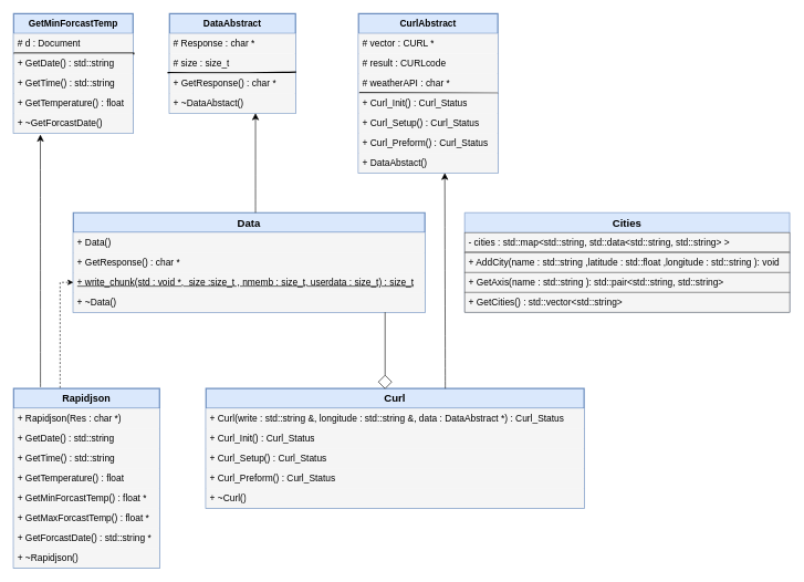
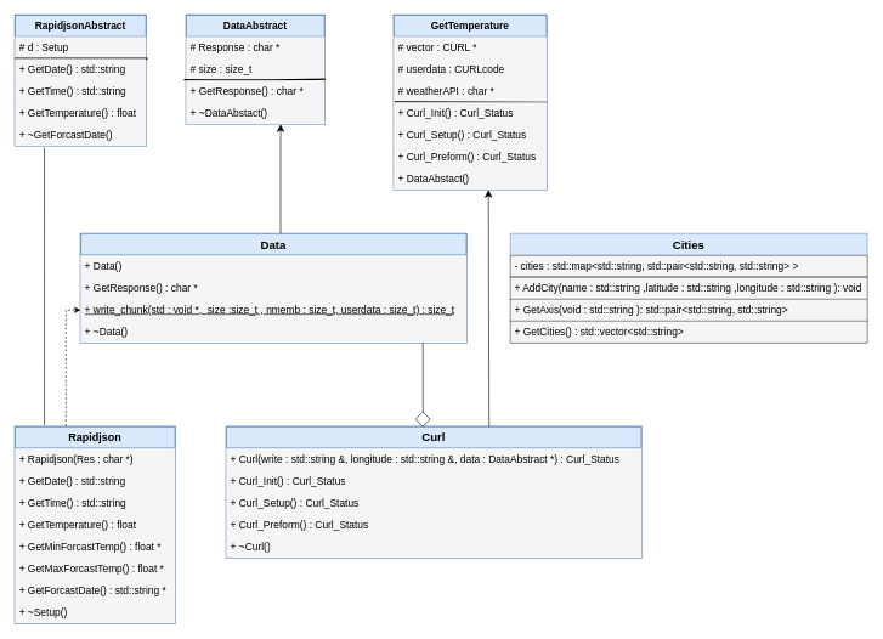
  <mxCell id="0" />
  <mxCell id="1" parent="0" />
  <mxCell id="2" value="&lt;b&gt;&lt;font style=&quot;font-size: 15px;&quot;&gt;Rapidjson&lt;/font&gt;&lt;/b&gt;" style="swimlane;fontStyle=0;childLayout=stackLayout;horizontal=1;startSize=30;horizontalStack=0;resizeParent=1;resizeParentMax=0;resizeLast=0;collapsible=1;marginBottom=0;whiteSpace=wrap;html=1;fillColor=#dae8fc;strokeColor=#6c8ebf;strokeWidth=2;" parent="1" vertex="1"><mxGeometry y="585" width="220" height="270" as="geometry" x="20" /></mxCell>
  <mxCell id="3" value="+&amp;nbsp;Rapidjson(Res : char *)" style="text;strokeColor=none;fillColor=#f5f5f5;align=left;verticalAlign=middle;spacingLeft=4;spacingRight=4;overflow=hidden;points=[[0,0.5],[1,0.5]];portConstraint=eastwest;rotatable=0;whiteSpace=wrap;html=1;fontColor=#000000;fontSize=14;strokeWidth=2;" parent="2" vertex="1"><mxGeometry y="30" width="220" height="30" as="geometry" /></mxCell>
  <mxCell id="4" value="+ GetDate() : std::string" style="text;strokeColor=none;fillColor=#f5f5f5;align=left;verticalAlign=middle;spacingLeft=4;spacingRight=4;overflow=hidden;points=[[0,0.5],[1,0.5]];portConstraint=eastwest;rotatable=0;whiteSpace=wrap;html=1;fontColor=#000000;fontSize=14;strokeWidth=2;" parent="2" vertex="1"><mxGeometry y="60" width="220" height="30" as="geometry" /></mxCell>
  <mxCell id="5" value="+&amp;nbsp;GetTime() : std::string" style="text;strokeColor=none;fillColor=#f5f5f5;align=left;verticalAlign=middle;spacingLeft=4;spacingRight=4;overflow=hidden;points=[[0,0.5],[1,0.5]];portConstraint=eastwest;rotatable=0;whiteSpace=wrap;html=1;fontColor=#000000;fontSize=14;strokeWidth=2;" parent="2" vertex="1"><mxGeometry y="90" width="220" height="30" as="geometry" /></mxCell>
  <mxCell id="6" value="+&amp;nbsp;GetTemperature() : float" style="text;strokeColor=none;fillColor=#f5f5f5;align=left;verticalAlign=middle;spacingLeft=4;spacingRight=4;overflow=hidden;points=[[0,0.5],[1,0.5]];portConstraint=eastwest;rotatable=0;whiteSpace=wrap;html=1;fontColor=#000000;fontSize=14;strokeWidth=2;" parent="2" vertex="1"><mxGeometry y="120" width="220" height="30" as="geometry" /></mxCell>
  <mxCell id="7" value="+&amp;nbsp;GetMinForcastTemp() : float *" style="text;strokeColor=none;fillColor=#f5f5f5;align=left;verticalAlign=middle;spacingLeft=4;spacingRight=4;overflow=hidden;points=[[0,0.5],[1,0.5]];portConstraint=eastwest;rotatable=0;whiteSpace=wrap;html=1;fontColor=#000000;fontSize=14;strokeWidth=2;" parent="2" vertex="1"><mxGeometry y="150" width="220" height="30" as="geometry" /></mxCell>
  <mxCell id="8" value="+&amp;nbsp;GetMaxForcastTemp() : float *" style="text;strokeColor=none;fillColor=#f5f5f5;align=left;verticalAlign=middle;spacingLeft=4;spacingRight=4;overflow=hidden;points=[[0,0.5],[1,0.5]];portConstraint=eastwest;rotatable=0;whiteSpace=wrap;html=1;fontColor=#000000;fontSize=14;strokeWidth=2;" parent="2" vertex="1"><mxGeometry y="180" width="220" height="30" as="geometry" /></mxCell>
  <mxCell id="9" value="+&amp;nbsp;GetForcastDate() : std::string *" style="text;strokeColor=none;fillColor=#f5f5f5;align=left;verticalAlign=middle;spacingLeft=4;spacingRight=4;overflow=hidden;points=[[0,0.5],[1,0.5]];portConstraint=eastwest;rotatable=0;whiteSpace=wrap;html=1;fontColor=#000000;fontSize=14;strokeWidth=2;" parent="2" vertex="1"><mxGeometry y="210" width="220" height="30" as="geometry" /></mxCell>
- <mxCell id="10" value="+ ~Rapidjson()" style="text;strokeColor=none;fillColor=#f5f5f5;align=left;verticalAlign=middle;spacingLeft=4;spacingRight=4;overflow=hidden;points=[[0,0.5],[1,0.5]];portConstraint=eastwest;rotatable=0;whiteSpace=wrap;html=1;fontColor=#000000;fontSize=14;strokeWidth=2;" parent="2" vertex="1"><mxGeometry y="240" width="220" height="30" as="geometry" /></mxCell>
+ <mxCell id="10" value="+ ~Setup()" style="text;strokeColor=none;fillColor=#f5f5f5;align=left;verticalAlign=middle;spacingLeft=4;spacingRight=4;overflow=hidden;points=[[0,0.5],[1,0.5]];portConstraint=eastwest;rotatable=0;whiteSpace=wrap;html=1;fontColor=#000000;fontSize=14;strokeWidth=2;" parent="2" vertex="1"><mxGeometry y="240" width="220" height="30" as="geometry" /></mxCell>
  <mxCell id="11" value="&lt;font size=&quot;1&quot; style=&quot;&quot;&gt;&lt;b style=&quot;font-size: 16px;&quot;&gt;Curl&lt;/b&gt;&lt;/font&gt;" style="swimlane;fontStyle=0;childLayout=stackLayout;horizontal=1;startSize=30;horizontalStack=0;resizeParent=1;resizeParentMax=0;resizeLast=0;collapsible=1;marginBottom=0;whiteSpace=wrap;html=1;fillColor=#dae8fc;strokeColor=#6c8ebf;strokeWidth=2;" parent="1" vertex="1"><mxGeometry x="310" y="585" width="570" height="180" as="geometry" /></mxCell>
  <mxCell id="12" value="+ Curl(write : std::string &amp;amp;, longitude : std::string &amp;amp;, data : DataAbstract *) :&amp;nbsp;Curl_Status" style="text;strokeColor=none;fillColor=#f5f5f5;align=left;verticalAlign=middle;spacingLeft=4;spacingRight=4;overflow=hidden;points=[[0,0.5],[1,0.5]];portConstraint=eastwest;rotatable=0;whiteSpace=wrap;html=1;fontColor=#000000;fontSize=14;strokeWidth=2;" parent="11" vertex="1"><mxGeometry y="30" width="570" height="30" as="geometry" /></mxCell>
  <mxCell id="13" value="+ Curl_Init() : Curl_Status" style="text;strokeColor=none;fillColor=#f5f5f5;align=left;verticalAlign=middle;spacingLeft=4;spacingRight=4;overflow=hidden;points=[[0,0.5],[1,0.5]];portConstraint=eastwest;rotatable=0;whiteSpace=wrap;html=1;fontColor=#000000;fontSize=14;strokeWidth=2;" parent="11" vertex="1"><mxGeometry y="60" width="570" height="30" as="geometry" /></mxCell>
  <mxCell id="14" value="+ Curl_Setup() : Curl_Status" style="text;strokeColor=none;fillColor=#f5f5f5;align=left;verticalAlign=middle;spacingLeft=4;spacingRight=4;overflow=hidden;points=[[0,0.5],[1,0.5]];portConstraint=eastwest;rotatable=0;whiteSpace=wrap;html=1;fontColor=#000000;fontSize=14;strokeWidth=2;" parent="11" vertex="1"><mxGeometry y="90" width="570" height="30" as="geometry" /></mxCell>
  <mxCell id="15" value="+ Curl_Preform() : Curl_Status&amp;nbsp;" style="text;strokeColor=none;fillColor=#f5f5f5;align=left;verticalAlign=middle;spacingLeft=4;spacingRight=4;overflow=hidden;points=[[0,0.5],[1,0.5]];portConstraint=eastwest;rotatable=0;whiteSpace=wrap;html=1;fontColor=#000000;fontSize=14;strokeWidth=2;" parent="11" vertex="1"><mxGeometry y="120" width="570" height="30" as="geometry" /></mxCell>
  <mxCell id="16" value="+ ~Curl()" style="text;strokeColor=none;fillColor=#f5f5f5;align=left;verticalAlign=middle;spacingLeft=4;spacingRight=4;overflow=hidden;points=[[0,0.5],[1,0.5]];portConstraint=eastwest;rotatable=0;whiteSpace=wrap;html=1;fontColor=#000000;fontSize=14;strokeWidth=2;" parent="11" vertex="1"><mxGeometry y="150" width="570" height="30" as="geometry" /></mxCell>
  <mxCell id="17" value="&lt;font style=&quot;font-size: 16px;&quot;&gt;&lt;b&gt;Data&lt;/b&gt;&lt;/font&gt;" style="swimlane;fontStyle=0;childLayout=stackLayout;horizontal=1;startSize=30;horizontalStack=0;resizeParent=1;resizeParentMax=0;resizeLast=0;collapsible=1;marginBottom=0;whiteSpace=wrap;html=1;fillColor=#dae8fc;strokeColor=#6c8ebf;strokeWidth=2;" parent="1" vertex="1"><mxGeometry x="110" y="320" width="530" height="150" as="geometry" /></mxCell>
  <mxCell id="18" value="+ Data()" style="text;strokeColor=none;fillColor=#f5f5f5;align=left;verticalAlign=middle;spacingLeft=4;spacingRight=4;overflow=hidden;points=[[0,0.5],[1,0.5]];portConstraint=eastwest;rotatable=0;whiteSpace=wrap;html=1;fontColor=#000000;fontSize=14;strokeWidth=2;" parent="17" vertex="1"><mxGeometry y="30" width="530" height="30" as="geometry" /></mxCell>
  <mxCell id="19" value="+&amp;nbsp;GetResponse() : char *" style="text;strokeColor=none;fillColor=#f5f5f5;align=left;verticalAlign=middle;spacingLeft=4;spacingRight=4;overflow=hidden;points=[[0,0.5],[1,0.5]];portConstraint=eastwest;rotatable=0;whiteSpace=wrap;html=1;fontColor=#000000;fontSize=14;strokeWidth=2;" parent="17" vertex="1"><mxGeometry y="60" width="530" height="30" as="geometry" /></mxCell>
  <mxCell id="20" value="&lt;u style=&quot;font-size: 14px;&quot;&gt;+ write_chunk(std : void *,&amp;nbsp; size :size_t , nmemb : size_t, userdata : size_t) :&amp;nbsp;size_t&lt;/u&gt;" style="text;strokeColor=none;fillColor=#f5f5f5;align=left;verticalAlign=middle;spacingLeft=4;spacingRight=4;overflow=hidden;points=[[0,0.5],[1,0.5]];portConstraint=eastwest;rotatable=0;whiteSpace=wrap;html=1;fontColor=#000000;fontSize=14;strokeWidth=2;" parent="17" vertex="1"><mxGeometry y="90" width="530" height="30" as="geometry" /></mxCell>
  <mxCell id="21" value="+ ~Data()" style="text;strokeColor=none;fillColor=#f5f5f5;align=left;verticalAlign=middle;spacingLeft=4;spacingRight=4;overflow=hidden;points=[[0,0.5],[1,0.5]];portConstraint=eastwest;rotatable=0;whiteSpace=wrap;html=1;fontColor=#000000;fontSize=14;strokeWidth=2;" parent="17" vertex="1"><mxGeometry y="120" width="530" height="30" as="geometry" /></mxCell>
  <mxCell id="22" value="" style="endArrow=none;html=1;rounded=0;exitX=0.5;exitY=0;exitDx=0;exitDy=0;" parent="1" source="23" edge="1"><mxGeometry width="50" height="50" relative="1" as="geometry"><mxPoint x="780" y="550" as="sourcePoint" /><mxPoint x="580" y="470" as="targetPoint" /><Array as="points" /></mxGeometry></mxCell>
  <mxCell id="23" value="" style="rhombus;whiteSpace=wrap;html=1;" parent="1" vertex="1"><mxGeometry x="570" y="565" width="20" height="20" as="geometry" /></mxCell>
  <mxCell id="24" value="" style="endArrow=classic;html=1;rounded=0;entryX=0;entryY=0.5;entryDx=0;entryDy=0;dashed=1;" parent="1" target="20" edge="1"><mxGeometry width="50" height="50" relative="1" as="geometry"><mxPoint x="90" y="584" as="sourcePoint" /><mxPoint x="150" y="470" as="targetPoint" /><Array as="points"><mxPoint x="90" y="425" /></Array></mxGeometry></mxCell>
  <mxCell id="25" value="&lt;b&gt;&lt;font style=&quot;font-size: 14px;&quot;&gt;DataAbstract&lt;/font&gt;&lt;/b&gt;" style="swimlane;fontStyle=0;childLayout=stackLayout;horizontal=1;startSize=30;horizontalStack=0;resizeParent=1;resizeParentMax=0;resizeLast=0;collapsible=1;marginBottom=0;whiteSpace=wrap;html=1;fillColor=#dae8fc;strokeColor=#6c8ebf;strokeWidth=2;" parent="1" vertex="1"><mxGeometry x="255" y="20" width="190" height="150" as="geometry" /></mxCell>
  <mxCell id="26" value="&lt;div style=&quot;font-size: 14px;&quot;&gt;# Response : char *&lt;/div&gt;" style="text;strokeColor=none;fillColor=#f5f5f5;align=left;verticalAlign=middle;spacingLeft=4;spacingRight=4;overflow=hidden;points=[[0,0.5],[1,0.5]];portConstraint=eastwest;rotatable=0;whiteSpace=wrap;html=1;fontColor=#000000;fontSize=14;strokeWidth=2;" parent="25" vertex="1"><mxGeometry y="30" width="190" height="30" as="geometry" /></mxCell>
  <mxCell id="27" value="# size : size_t" style="text;strokeColor=none;fillColor=#f5f5f5;align=left;verticalAlign=middle;spacingLeft=4;spacingRight=4;overflow=hidden;points=[[0,0.5],[1,0.5]];portConstraint=eastwest;rotatable=0;whiteSpace=wrap;html=1;fontColor=#000000;fontSize=14;strokeWidth=2;" parent="25" vertex="1"><mxGeometry y="60" width="190" height="30" as="geometry" /></mxCell>
  <mxCell id="28" value="" style="endArrow=none;html=1;rounded=0;fontSize=12;startSize=8;endSize=8;curved=1;exitX=-0.016;exitY=0.967;exitDx=0;exitDy=0;exitPerimeter=0;strokeWidth=2;entryX=1.005;entryY=-0.067;entryDx=0;entryDy=0;entryPerimeter=0;" parent="25" source="27" target="29" edge="1"><mxGeometry width="50" height="50" relative="1" as="geometry"><mxPoint x="50" y="89" as="sourcePoint" /><mxPoint x="190" y="91" as="targetPoint" /><Array as="points"><mxPoint x="100" y="90" /></Array></mxGeometry></mxCell>
  <mxCell id="29" value="+&amp;nbsp;GetResponse() : char *" style="text;strokeColor=none;fillColor=#f5f5f5;align=left;verticalAlign=middle;spacingLeft=4;spacingRight=4;overflow=hidden;points=[[0,0.5],[1,0.5]];portConstraint=eastwest;rotatable=0;whiteSpace=wrap;html=1;fontColor=#000000;fontSize=14;strokeWidth=2;" parent="25" vertex="1"><mxGeometry y="90" width="190" height="30" as="geometry" /></mxCell>
  <mxCell id="30" value="+ ~DataAbstact()" style="text;strokeColor=none;fillColor=#f5f5f5;align=left;verticalAlign=middle;spacingLeft=4;spacingRight=4;overflow=hidden;points=[[0,0.5],[1,0.5]];portConstraint=eastwest;rotatable=0;whiteSpace=wrap;html=1;fontColor=#000000;fontSize=14;strokeWidth=2;" parent="25" vertex="1"><mxGeometry y="120" width="190" height="30" as="geometry" /></mxCell>
- <mxCell id="31" value="&lt;b&gt;&lt;font style=&quot;font-size: 14px;&quot;&gt;GetMinForcastTemp&lt;/font&gt;&lt;/b&gt;" style="swimlane;fontStyle=0;childLayout=stackLayout;horizontal=1;startSize=30;horizontalStack=0;resizeParent=1;resizeParentMax=0;resizeLast=0;collapsible=1;marginBottom=0;whiteSpace=wrap;html=1;fillColor=#dae8fc;strokeColor=#6c8ebf;strokeWidth=2;" parent="1" vertex="1"><mxGeometry y="20" width="180" height="180" as="geometry" x="20" /></mxCell>
- <mxCell id="32" value="# d : Document" style="text;strokeColor=none;fillColor=#f5f5f5;align=left;verticalAlign=middle;spacingLeft=4;spacingRight=4;overflow=hidden;points=[[0,0.5],[1,0.5]];portConstraint=eastwest;rotatable=0;whiteSpace=wrap;html=1;fontColor=#000000;fontSize=14;strokeWidth=2;" parent="31" vertex="1"><mxGeometry y="30" width="180" height="30" as="geometry" /></mxCell>
+ <mxCell id="31" value="&lt;b&gt;&lt;font style=&quot;font-size: 14px;&quot;&gt;RapidjsonAbstract&lt;/font&gt;&lt;/b&gt;" style="swimlane;fontStyle=0;childLayout=stackLayout;horizontal=1;startSize=30;horizontalStack=0;resizeParent=1;resizeParentMax=0;resizeLast=0;collapsible=1;marginBottom=0;whiteSpace=wrap;html=1;fillColor=#dae8fc;strokeColor=#6c8ebf;strokeWidth=2;" parent="1" vertex="1"><mxGeometry y="20" width="180" height="180" as="geometry" x="20" /></mxCell>
+ <mxCell id="32" value="# d : Setup" style="text;strokeColor=none;fillColor=#f5f5f5;align=left;verticalAlign=middle;spacingLeft=4;spacingRight=4;overflow=hidden;points=[[0,0.5],[1,0.5]];portConstraint=eastwest;rotatable=0;whiteSpace=wrap;html=1;fontColor=#000000;fontSize=14;strokeWidth=2;" parent="31" vertex="1"><mxGeometry y="30" width="180" height="30" as="geometry" /></mxCell>
  <mxCell id="33" value="" style="endArrow=none;html=1;rounded=0;fontSize=12;startSize=8;endSize=8;curved=0;entryX=1.011;entryY=1;entryDx=0;entryDy=0;entryPerimeter=0;exitX=0;exitY=0;exitDx=0;exitDy=0;exitPerimeter=0;strokeWidth=3;" parent="31" source="34" target="32" edge="1"><mxGeometry width="50" height="50" relative="1" as="geometry"><mxPoint x="55" y="59" as="sourcePoint" /><mxPoint x="125" y="59" as="targetPoint" /></mxGeometry></mxCell>
  <mxCell id="34" value="+ GetDate() : std::string" style="text;strokeColor=none;fillColor=#f5f5f5;align=left;verticalAlign=middle;spacingLeft=4;spacingRight=4;overflow=hidden;points=[[0,0.5],[1,0.5]];portConstraint=eastwest;rotatable=0;whiteSpace=wrap;html=1;fontColor=#000000;fontSize=14;strokeWidth=2;" parent="31" vertex="1"><mxGeometry y="60" width="180" height="30" as="geometry" /></mxCell>
  <mxCell id="35" value="+&amp;nbsp;GetTime() : std::string" style="text;strokeColor=none;fillColor=#f5f5f5;align=left;verticalAlign=middle;spacingLeft=4;spacingRight=4;overflow=hidden;points=[[0,0.5],[1,0.5]];portConstraint=eastwest;rotatable=0;whiteSpace=wrap;html=1;fontColor=#000000;fontSize=14;strokeWidth=2;" parent="31" vertex="1"><mxGeometry y="90" width="180" height="30" as="geometry" /></mxCell>
  <mxCell id="36" value="+&amp;nbsp;GetTemperature() : float" style="text;strokeColor=none;fillColor=#f5f5f5;align=left;verticalAlign=middle;spacingLeft=4;spacingRight=4;overflow=hidden;points=[[0,0.5],[1,0.5]];portConstraint=eastwest;rotatable=0;whiteSpace=wrap;html=1;fontColor=#000000;fontSize=14;strokeWidth=2;" parent="31" vertex="1"><mxGeometry y="120" width="180" height="30" as="geometry" /></mxCell>
  <mxCell id="37" value="+ ~GetForcastDate()" style="text;strokeColor=none;fillColor=#f5f5f5;align=left;verticalAlign=middle;spacingLeft=4;spacingRight=4;overflow=hidden;points=[[0,0.5],[1,0.5]];portConstraint=eastwest;rotatable=0;whiteSpace=wrap;html=1;fontColor=#000000;fontSize=14;strokeWidth=2;" parent="31" vertex="1"><mxGeometry y="150" width="180" height="30" as="geometry" /></mxCell>
- <mxCell id="38" value="&lt;b&gt;&lt;font style=&quot;font-size: 14px;&quot;&gt;CurlAbstract&lt;/font&gt;&lt;/b&gt;" style="swimlane;fontStyle=0;childLayout=stackLayout;horizontal=1;startSize=30;horizontalStack=0;resizeParent=1;resizeParentMax=0;resizeLast=0;collapsible=1;marginBottom=0;whiteSpace=wrap;html=1;fillColor=#dae8fc;strokeColor=#6c8ebf;strokeWidth=2;" parent="1" vertex="1"><mxGeometry x="540" y="20" width="210" height="240" as="geometry" /></mxCell>
+ <mxCell id="38" value="&lt;b&gt;&lt;font style=&quot;font-size: 14px;&quot;&gt;GetTemperature&lt;/font&gt;&lt;/b&gt;" style="swimlane;fontStyle=0;childLayout=stackLayout;horizontal=1;startSize=30;horizontalStack=0;resizeParent=1;resizeParentMax=0;resizeLast=0;collapsible=1;marginBottom=0;whiteSpace=wrap;html=1;fillColor=#dae8fc;strokeColor=#6c8ebf;strokeWidth=2;" parent="1" vertex="1"><mxGeometry x="540" y="20" width="210" height="240" as="geometry" /></mxCell>
  <mxCell id="39" value="# vector : CURL *" style="text;strokeColor=none;fillColor=#f5f5f5;align=left;verticalAlign=middle;spacingLeft=4;spacingRight=4;overflow=hidden;points=[[0,0.5],[1,0.5]];portConstraint=eastwest;rotatable=0;whiteSpace=wrap;html=1;fontColor=#000000;fontSize=14;strokeWidth=2;" parent="38" vertex="1"><mxGeometry y="30" width="210" height="30" as="geometry" /></mxCell>
- <mxCell id="40" value="# result : CURLcode" style="text;strokeColor=none;fillColor=#f5f5f5;align=left;verticalAlign=middle;spacingLeft=4;spacingRight=4;overflow=hidden;points=[[0,0.5],[1,0.5]];portConstraint=eastwest;rotatable=0;whiteSpace=wrap;html=1;fontColor=#000000;fontSize=14;strokeWidth=2;" parent="38" vertex="1"><mxGeometry y="60" width="210" height="30" as="geometry" /></mxCell>
+ <mxCell id="40" value="# userdata : CURLcode" style="text;strokeColor=none;fillColor=#f5f5f5;align=left;verticalAlign=middle;spacingLeft=4;spacingRight=4;overflow=hidden;points=[[0,0.5],[1,0.5]];portConstraint=eastwest;rotatable=0;whiteSpace=wrap;html=1;fontColor=#000000;fontSize=14;strokeWidth=2;" parent="38" vertex="1"><mxGeometry y="60" width="210" height="30" as="geometry" /></mxCell>
  <mxCell id="41" value="# weatherAPI : char *" style="text;strokeColor=none;fillColor=#f5f5f5;align=left;verticalAlign=middle;spacingLeft=4;spacingRight=4;overflow=hidden;points=[[0,0.5],[1,0.5]];portConstraint=eastwest;rotatable=0;whiteSpace=wrap;html=1;fontColor=#000000;fontSize=14;strokeWidth=2;" parent="38" vertex="1"><mxGeometry y="90" width="210" height="30" as="geometry" /></mxCell>
  <mxCell id="42" value="" style="endArrow=none;html=1;rounded=0;fontSize=12;startSize=8;endSize=8;curved=1;exitX=0.005;exitY=-0.022;exitDx=0;exitDy=0;exitPerimeter=0;strokeWidth=2;" parent="38" source="43" edge="1"><mxGeometry width="50" height="50" relative="1" as="geometry"><mxPoint x="60" y="120" as="sourcePoint" /><mxPoint x="210" y="120" as="targetPoint" /></mxGeometry></mxCell>
  <mxCell id="43" value="+ Curl_Init() : Curl_Status" style="text;strokeColor=none;fillColor=#f5f5f5;align=left;verticalAlign=middle;spacingLeft=4;spacingRight=4;overflow=hidden;points=[[0,0.5],[1,0.5]];portConstraint=eastwest;rotatable=0;whiteSpace=wrap;html=1;fontColor=#000000;fontSize=14;strokeWidth=2;" parent="38" vertex="1"><mxGeometry y="120" width="210" height="30" as="geometry" /></mxCell>
  <mxCell id="44" value="+ Curl_Setup() : Curl_Status" style="text;strokeColor=none;fillColor=#f5f5f5;align=left;verticalAlign=middle;spacingLeft=4;spacingRight=4;overflow=hidden;points=[[0,0.5],[1,0.5]];portConstraint=eastwest;rotatable=0;whiteSpace=wrap;html=1;fontColor=#000000;fontSize=14;strokeWidth=2;" parent="38" vertex="1"><mxGeometry y="150" width="210" height="30" as="geometry" /></mxCell>
  <mxCell id="45" value="+ Curl_Preform() : Curl_Status&amp;nbsp;" style="text;strokeColor=none;fillColor=#f5f5f5;align=left;verticalAlign=middle;spacingLeft=4;spacingRight=4;overflow=hidden;points=[[0,0.5],[1,0.5]];portConstraint=eastwest;rotatable=0;whiteSpace=wrap;html=1;fontColor=#000000;fontSize=14;strokeWidth=2;" parent="38" vertex="1"><mxGeometry y="180" width="210" height="30" as="geometry" /></mxCell>
  <mxCell id="46" value="+&amp;nbsp;DataAbstact()" style="text;strokeColor=none;fillColor=#f5f5f5;align=left;verticalAlign=middle;spacingLeft=4;spacingRight=4;overflow=hidden;points=[[0,0.5],[1,0.5]];portConstraint=eastwest;rotatable=0;whiteSpace=wrap;html=1;fontColor=#000000;fontSize=14;strokeWidth=2;" parent="38" vertex="1"><mxGeometry y="210" width="210" height="30" as="geometry" /></mxCell>
  <mxCell id="47" value="" style="endArrow=classic;html=1;rounded=0;fontSize=12;startSize=8;endSize=8;curved=1;exitX=0.633;exitY=0;exitDx=0;exitDy=0;exitPerimeter=0;" parent="1" source="11" edge="1"><mxGeometry width="50" height="50" relative="1" as="geometry"><mxPoint x="750" y="583" as="sourcePoint" /><mxPoint x="670" y="260" as="targetPoint" /></mxGeometry></mxCell>
  <mxCell id="48" value="" style="endArrow=classic;html=1;rounded=0;fontSize=12;startSize=8;endSize=8;curved=1;" parent="1" edge="1"><mxGeometry width="50" height="50" relative="1" as="geometry"><mxPoint x="384.66" y="320" as="sourcePoint" /><mxPoint x="384.66" y="170" as="targetPoint" /></mxGeometry></mxCell>
- <mxCell id="49" value="" style="endArrow=classic;html=1;rounded=0;fontSize=12;startSize=8;endSize=8;curved=1;entryX=0.224;entryY=1.076;entryDx=0;entryDy=0;entryPerimeter=0;exitX=0.184;exitY=-0.008;exitDx=0;exitDy=0;exitPerimeter=0;" parent="1" source="2" edge="1" target="37"><mxGeometry width="50" height="50" relative="1" as="geometry"><mxPoint x="60" y="580" as="sourcePoint" /><mxPoint x="100" y="200" as="targetPoint" /></mxGeometry></mxCell>
+ <mxCell id="49" value="" style="endArrow=none;html=1;rounded=0;fontSize=12;startSize=8;endSize=8;curved=1;entryX=0.224;entryY=1.076;entryDx=0;entryDy=0;entryPerimeter=0;exitX=0.184;exitY=-0.008;exitDx=0;exitDy=0;exitPerimeter=0;" parent="1" source="2" edge="1" target="37"><mxGeometry width="50" height="50" relative="1" as="geometry"><mxPoint x="60" y="580" as="sourcePoint" /><mxPoint x="100" y="200" as="targetPoint" /></mxGeometry></mxCell>
  <mxCell id="50" value="&lt;font style=&quot;font-size: 16px;&quot;&gt;&lt;b&gt;Cities&lt;/b&gt;&lt;/font&gt;" style="swimlane;fontStyle=0;childLayout=stackLayout;horizontal=1;startSize=30;horizontalStack=0;resizeParent=1;resizeParentMax=0;resizeLast=0;collapsible=1;marginBottom=0;whiteSpace=wrap;html=1;fillColor=#dae8fc;strokeColor=#6c8ebf;" vertex="1" parent="1"><mxGeometry x="700" y="320" width="490" height="150" as="geometry" /></mxCell>
- <mxCell id="51" value="- cities : std::map&amp;lt;std::string, std::data&amp;lt;std::string, std::string&amp;gt; &amp;gt;&amp;nbsp;" style="text;strokeColor=#666666;fillColor=#f5f5f5;align=left;verticalAlign=middle;spacingLeft=4;spacingRight=4;overflow=hidden;points=[[0,0.5],[1,0.5]];portConstraint=eastwest;rotatable=0;whiteSpace=wrap;html=1;fontSize=14;fontColor=#000000;" vertex="1" parent="50"><mxGeometry y="30" width="490" height="30" as="geometry" /></mxCell>
+ <mxCell id="51" value="- cities : std::map&amp;lt;std::string, std::pair&amp;lt;std::string, std::string&amp;gt; &amp;gt;&amp;nbsp;" style="text;strokeColor=#666666;fillColor=#f5f5f5;align=left;verticalAlign=middle;spacingLeft=4;spacingRight=4;overflow=hidden;points=[[0,0.5],[1,0.5]];portConstraint=eastwest;rotatable=0;whiteSpace=wrap;html=1;fontSize=14;fontColor=#000000;" vertex="1" parent="50"><mxGeometry y="30" width="490" height="30" as="geometry" /></mxCell>
  <mxCell id="52" value="" style="endArrow=none;html=1;rounded=0;strokeWidth=2;fillColor=#f5f5f5;strokeColor=#666666;fontColor=#000000;" edge="1" parent="50"><mxGeometry width="50" height="50" relative="1" as="geometry"><mxPoint y="60" as="sourcePoint" /><mxPoint x="490" y="60" as="targetPoint" /></mxGeometry></mxCell>
- <mxCell id="53" value="+ AddCity(name : std::string&amp;nbsp;,latitude : std::float&amp;nbsp;,longitude : std::string&amp;nbsp;): void" style="text;strokeColor=#666666;fillColor=#f5f5f5;align=left;verticalAlign=middle;spacingLeft=4;spacingRight=4;overflow=hidden;points=[[0,0.5],[1,0.5]];portConstraint=eastwest;rotatable=0;whiteSpace=wrap;html=1;fontSize=14;fontColor=#000000;" vertex="1" parent="50"><mxGeometry y="60" width="490" height="30" as="geometry" /></mxCell>
- <mxCell id="54" value="+ GetAxis(name : std::string&amp;nbsp;): std::pair&amp;lt;std::string, std::string&amp;gt;&amp;nbsp;" style="text;strokeColor=#666666;fillColor=#f5f5f5;align=left;verticalAlign=middle;spacingLeft=4;spacingRight=4;overflow=hidden;points=[[0,0.5],[1,0.5]];portConstraint=eastwest;rotatable=0;whiteSpace=wrap;html=1;fontSize=14;fontColor=#000000;" vertex="1" parent="50"><mxGeometry y="90" width="490" height="30" as="geometry" /></mxCell>
+ <mxCell id="53" value="+ AddCity(name : std::string&amp;nbsp;,latitude : std::string&amp;nbsp;,longitude : std::string&amp;nbsp;): void" style="text;strokeColor=#666666;fillColor=#f5f5f5;align=left;verticalAlign=middle;spacingLeft=4;spacingRight=4;overflow=hidden;points=[[0,0.5],[1,0.5]];portConstraint=eastwest;rotatable=0;whiteSpace=wrap;html=1;fontSize=14;fontColor=#000000;" vertex="1" parent="50"><mxGeometry y="60" width="490" height="30" as="geometry" /></mxCell>
+ <mxCell id="54" value="+ GetAxis(void : std::string&amp;nbsp;): std::pair&amp;lt;std::string, std::string&amp;gt;&amp;nbsp;" style="text;strokeColor=#666666;fillColor=#f5f5f5;align=left;verticalAlign=middle;spacingLeft=4;spacingRight=4;overflow=hidden;points=[[0,0.5],[1,0.5]];portConstraint=eastwest;rotatable=0;whiteSpace=wrap;html=1;fontSize=14;fontColor=#000000;" vertex="1" parent="50"><mxGeometry y="90" width="490" height="30" as="geometry" /></mxCell>
  <mxCell id="55" value="+ GetCities() : std::vector&amp;lt;std::string&amp;gt;&amp;nbsp;" style="text;strokeColor=#666666;fillColor=#f5f5f5;align=left;verticalAlign=middle;spacingLeft=4;spacingRight=4;overflow=hidden;points=[[0,0.5],[1,0.5]];portConstraint=eastwest;rotatable=0;whiteSpace=wrap;html=1;fontSize=14;fontColor=#000000;" vertex="1" parent="50"><mxGeometry y="120" width="490" height="30" as="geometry" /></mxCell>
